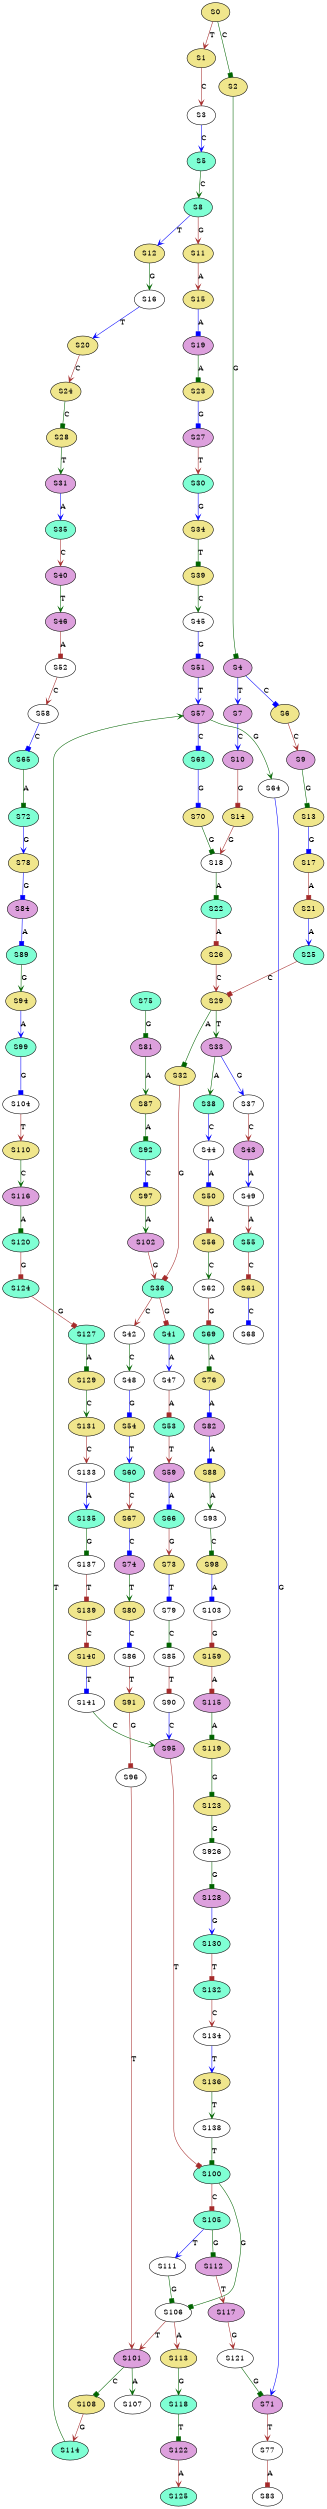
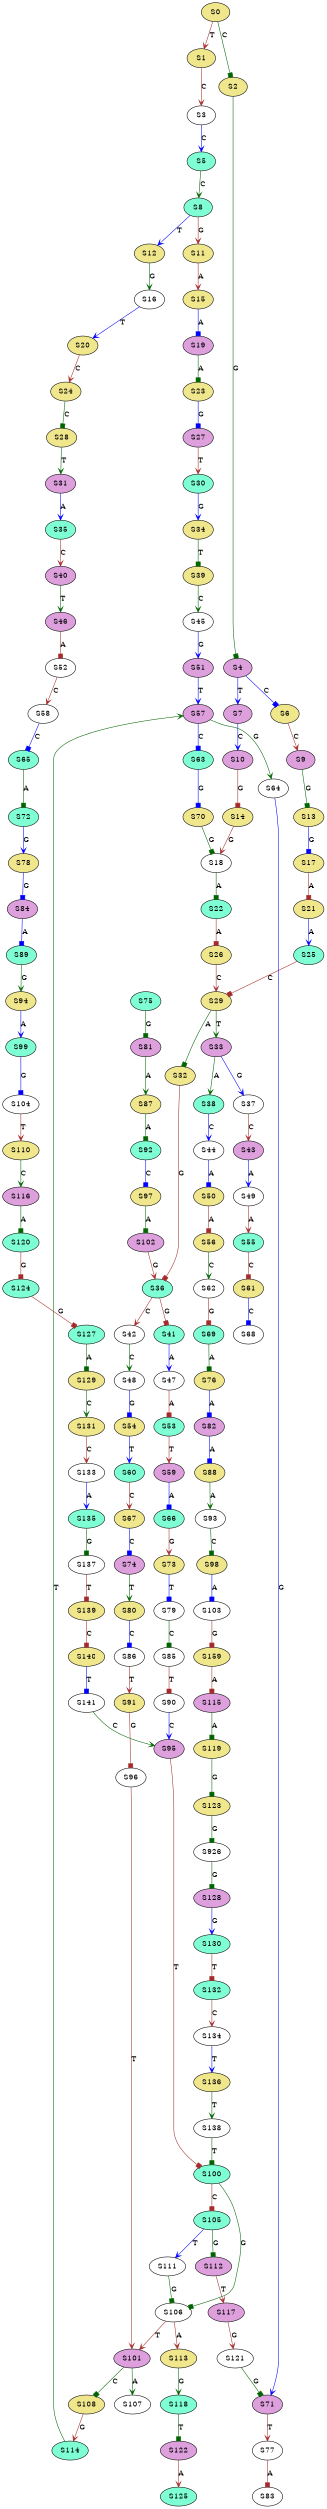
  strict digraph {
    node [fillcolor=khaki style=filled]
    edge [arrowhead=box color=brown]
    S0
    S1
    S2
    S3 [fillcolor=white]
    S4 [fillcolor=plum]
    S5 [fillcolor=aquamarine]
    S6
    S7 [fillcolor=plum]
    S8 [fillcolor=aquamarine]
    S9 [fillcolor=plum]
    S10 [fillcolor=plum]
    S11
    S12
    S13
    S14
    S15
    S16 [fillcolor=white]
    S17
    S18 [fillcolor=white]
    S19 [fillcolor=plum]
    S20
    S21
    S22 [fillcolor=aquamarine]
    S23
    S24
    S25 [fillcolor=aquamarine]
    S26
    S27 [fillcolor=plum]
    S28
    S29
    S30 [fillcolor=aquamarine]
    S31 [fillcolor=plum]
    S32
    S33 [fillcolor=plum]
    S34
    S35 [fillcolor=aquamarine]
    S36 [fillcolor=aquamarine]
    S37 [fillcolor=white]
    S38 [fillcolor=aquamarine]
    S39
    S40 [fillcolor=plum]
    S41 [fillcolor=aquamarine]
    S42 [fillcolor=white]
    S43 [fillcolor=plum]
    S44 [fillcolor=white]
    S45 [fillcolor=white]
    S46 [fillcolor=plum]
    S47 [fillcolor=white]
    S48 [fillcolor=white]
    S49 [fillcolor=white]
    S50
    S51 [fillcolor=plum]
    S52 [fillcolor=white]
    S53 [fillcolor=aquamarine]
    S54
    S55 [fillcolor=aquamarine]
    S56
    S57 [fillcolor=plum]
    S58 [fillcolor=white]
    S59 [fillcolor=plum]
    S60 [fillcolor=aquamarine]
    S61
    S62 [fillcolor=white]
    S63 [fillcolor=aquamarine]
    S64 [fillcolor=white]
    S65 [fillcolor=aquamarine]
    S66 [fillcolor=aquamarine]
    S67
    S68 [fillcolor=white]
    S69 [fillcolor=aquamarine]
    S70
    S71 [fillcolor=plum]
    S72 [fillcolor=aquamarine]
    S73
    S74 [fillcolor=plum]
    S76
    S77 [fillcolor=white]
    S78
    S79 [fillcolor=white]
    S80
    S75 [fillcolor=aquamarine]
    S81 [fillcolor=plum]
    S82 [fillcolor=plum]
    S83 [fillcolor=white]
    S84 [fillcolor=plum]
    S85 [fillcolor=white]
    S86 [fillcolor=white]
    S87
    S88
    S89 [fillcolor=aquamarine]
    S90 [fillcolor=white]
    S91
    S92 [fillcolor=aquamarine]
    S93 [fillcolor=white]
    S94
    S95 [fillcolor=plum]
    S96 [fillcolor=white]
    S97
    S98
    S99 [fillcolor=aquamarine]
    S100 [fillcolor=aquamarine]
    S101 [fillcolor=plum]
    S102 [fillcolor=plum]
    S103 [fillcolor=white]
    S104 [fillcolor=white]
    S105 [fillcolor=aquamarine]
    S106 [fillcolor=white]
    S107 [fillcolor=white]
    S108
    n110 [label=S159]
    S110
    S111 [fillcolor=white]
    S112 [fillcolor=plum]
    S113
    S114 [fillcolor=aquamarine]
    S115 [fillcolor=plum]
    S116 [fillcolor=plum]
    S117 [fillcolor=plum]
    S118 [fillcolor=aquamarine]
    S119
    S120 [fillcolor=aquamarine]
    S121 [fillcolor=white]
    S122 [fillcolor=plum]
    S123
    S124 [fillcolor=aquamarine]
    S125 [fillcolor=aquamarine]
    n127 [fillcolor=white label=S926]
    S127 [fillcolor=aquamarine]
    S128 [fillcolor=plum]
    S129
    S130 [fillcolor=aquamarine]
    S131
    S132 [fillcolor=aquamarine]
    S133 [fillcolor=white]
    S134 [fillcolor=white]
    S135 [fillcolor=aquamarine]
    S136
    S137 [fillcolor=white]
    S138 [fillcolor=white]
    S139
    S140
    S141 [fillcolor=white]
    S0 -> S1 [arrowhead=vee label=T]
    S0 -> S2 [color=darkgreen label=C]
    S1 -> S3 [arrowhead=vee label=C]
    S2 -> S4 [color=darkgreen label=G]
    S3 -> S5 [arrowhead=vee color=blue label=C]
    S4 -> S6 [color=blue label=C]
    S4 -> S7 [arrowhead=vee color=blue label=T]
    S5 -> S8 [arrowhead=vee color=darkgreen label=C]
    S6 -> S9 [arrowhead=vee label=C]
    S7 -> S10 [arrowhead=vee color=blue label=C]
    S8 -> S11 [arrowhead=vee label=G]
    S8 -> S12 [arrowhead=vee color=blue label=T]
    S9 -> S13 [color=darkgreen label=G]
    S10 -> S14 [label=G]
    S11 -> S15 [arrowhead=vee label=A]
    S12 -> S16 [arrowhead=vee color=darkgreen label=G]
    S13 -> S17 [color=blue label=G]
    S14 -> S18 [arrowhead=vee label=G]
    S15 -> S19 [color=blue label=A]
    S16 -> S20 [arrowhead=vee color=blue label=T]
    S17 -> S21 [label=A]
    S18 -> S22 [color=darkgreen label=A]
    S19 -> S23 [color=darkgreen label=A]
    S20 -> S24 [arrowhead=vee label=C]
    S21 -> S25 [arrowhead=vee color=blue label=A]
    S22 -> S26 [label=A]
    S23 -> S27 [color=blue label=G]
    S24 -> S28 [color=darkgreen label=C]
    S25 -> S29 [label=C]
    S26 -> S29 [arrowhead=vee label=C]
    S27 -> S30 [arrowhead=vee label=T]
    S28 -> S31 [arrowhead=vee color=darkgreen label=T]
    S29 -> S32 [color=darkgreen label=A]
    S29 -> S33 [arrowhead=vee color=darkgreen label=T]
    S30 -> S34 [arrowhead=vee color=blue label=G]
    S31 -> S35 [arrowhead=vee color=blue label=A]
    S32 -> S36 [label=G]
    S33 -> S37 [arrowhead=vee color=blue label=G]
    S33 -> S38 [arrowhead=vee color=darkgreen label=A]
    S34 -> S39 [color=darkgreen label=T]
    S35 -> S40 [arrowhead=vee label=C]
    S36 -> S41 [label=G]
    S36 -> S42 [arrowhead=vee label=C]
    S37 -> S43 [arrowhead=vee label=C]
    S38 -> S44 [arrowhead=vee color=blue label=C]
    S39 -> S45 [arrowhead=vee color=darkgreen label=C]
    S40 -> S46 [arrowhead=vee color=darkgreen label=T]
    S41 -> S47 [arrowhead=vee color=blue label=A]
    S42 -> S48 [arrowhead=vee color=darkgreen label=C]
    S43 -> S49 [arrowhead=vee color=blue label=A]
    S44 -> S50 [color=blue label=A]
-   S45 -> S51 [color=blue label=G]
+   S45 -> S51 [arrowhead=vee color=blue label=G]
    S46 -> S52 [label=A]
    S47 -> S53 [label=A]
    S48 -> S54 [color=blue label=G]
    S49 -> S55 [arrowhead=vee label=A]
    S50 -> S56 [label=A]
    S51 -> S57 [arrowhead=vee color=blue label=T]
    S52 -> S58 [arrowhead=vee label=C]
    S53 -> S59 [arrowhead=vee label=T]
    S54 -> S60 [arrowhead=vee color=blue label=T]
    S55 -> S61 [label=C]
    S56 -> S62 [arrowhead=vee color=darkgreen label=C]
    S57 -> S63 [color=blue label=C]
    S57 -> S64 [arrowhead=vee color=darkgreen label=G]
    S58 -> S65 [color=blue label=C]
    S59 -> S66 [color=blue label=A]
    S60 -> S67 [arrowhead=vee label=C]
    S61 -> S68 [color=blue label=C]
    S62 -> S69 [label=G]
    S63 -> S70 [color=blue label=G]
    S64 -> S71 [arrowhead=vee color=blue label=G]
    S65 -> S72 [color=darkgreen label=A]
    S66 -> S73 [arrowhead=vee label=G]
    S67 -> S74 [color=blue label=C]
    S69 -> S76 [color=darkgreen label=A]
    S70 -> S18 [color=darkgreen label=G]
    S71 -> S77 [arrowhead=vee label=T]
    S72 -> S78 [arrowhead=vee color=blue label=G]
    S73 -> S79 [color=blue label=T]
    S74 -> S80 [arrowhead=vee color=darkgreen label=T]
    S76 -> S82 [color=blue label=A]
    S77 -> S83 [label=A]
    S78 -> S84 [color=blue label=G]
    S79 -> S85 [color=darkgreen label=C]
    S80 -> S86 [color=blue label=C]
    S75 -> S81 [color=darkgreen label=G]
    S81 -> S87 [arrowhead=vee color=darkgreen label=A]
    S82 -> S88 [color=blue label=A]
    S84 -> S89 [color=blue label=A]
    S85 -> S90 [label=T]
    S86 -> S91 [arrowhead=vee label=T]
    S87 -> S92 [color=darkgreen label=A]
    S88 -> S93 [arrowhead=vee color=darkgreen label=A]
    S89 -> S94 [arrowhead=vee color=darkgreen label=G]
    S90 -> S95 [arrowhead=vee color=blue label=C]
    S91 -> S96 [label=G]
    S92 -> S97 [color=blue label=C]
    S93 -> S98 [color=darkgreen label=C]
    S94 -> S99 [arrowhead=vee color=blue label=A]
    S95 -> S100 [label=T]
    S96 -> S101 [arrowhead=vee label=T]
-   S97 -> S102 [arrowhead=vee color=darkgreen label=A]
+   S97 -> S102 [color=darkgreen label=A]
    S98 -> S103 [color=blue label=A]
    S99 -> S104 [color=blue label=G]
    S100 -> S105 [label=C]
    S100 -> S106 [color=darkgreen label=G]
    S101 -> S107 [arrowhead=vee color=darkgreen label=A]
    S101 -> S108 [color=darkgreen label=C]
    S102 -> S36 [arrowhead=vee label=G]
    S103 -> n110 [label=G]
    S104 -> S110 [arrowhead=vee label=T]
    S105 -> S111 [arrowhead=vee color=blue label=T]
    S105 -> S112 [color=darkgreen label=G]
    S106 -> S101 [arrowhead=vee label=T]
    S106 -> S113 [arrowhead=vee label=A]
    S108 -> S114 [arrowhead=vee label=G]
    n110 -> S115 [label=A]
    S110 -> S116 [arrowhead=vee color=darkgreen label=C]
    S111 -> S106 [color=darkgreen label=G]
    S112 -> S117 [arrowhead=vee label=T]
    S113 -> S118 [arrowhead=vee color=darkgreen label=G]
    S114 -> S57 [arrowhead=vee color=darkgreen label=T]
    S115 -> S119 [color=darkgreen label=A]
    S116 -> S120 [color=darkgreen label=A]
    S117 -> S121 [arrowhead=vee label=G]
    S118 -> S122 [color=darkgreen label=T]
    S119 -> S123 [color=darkgreen label=G]
    S120 -> S124 [label=G]
    S121 -> S71 [color=darkgreen label=G]
    S122 -> S125 [arrowhead=vee label=A]
    S123 -> n127 [color=darkgreen label=G]
    S124 -> S127 [label=G]
    n127 -> S128 [color=darkgreen label=G]
    S127 -> S129 [color=darkgreen label=A]
    S128 -> S130 [arrowhead=vee color=blue label=G]
    S129 -> S131 [arrowhead=vee color=darkgreen label=C]
    S130 -> S132 [label=T]
    S131 -> S133 [arrowhead=vee label=C]
    S132 -> S134 [arrowhead=vee label=C]
    S133 -> S135 [arrowhead=vee color=blue label=A]
    S134 -> S136 [arrowhead=vee color=blue label=T]
    S135 -> S137 [color=darkgreen label=G]
    S136 -> S138 [arrowhead=vee color=darkgreen label=T]
    S137 -> S139 [label=T]
    S138 -> S100 [color=darkgreen label=T]
    S139 -> S140 [label=C]
    S140 -> S141 [color=blue label=T]
    S141 -> S95 [arrowhead=vee color=darkgreen label=C]
  }
